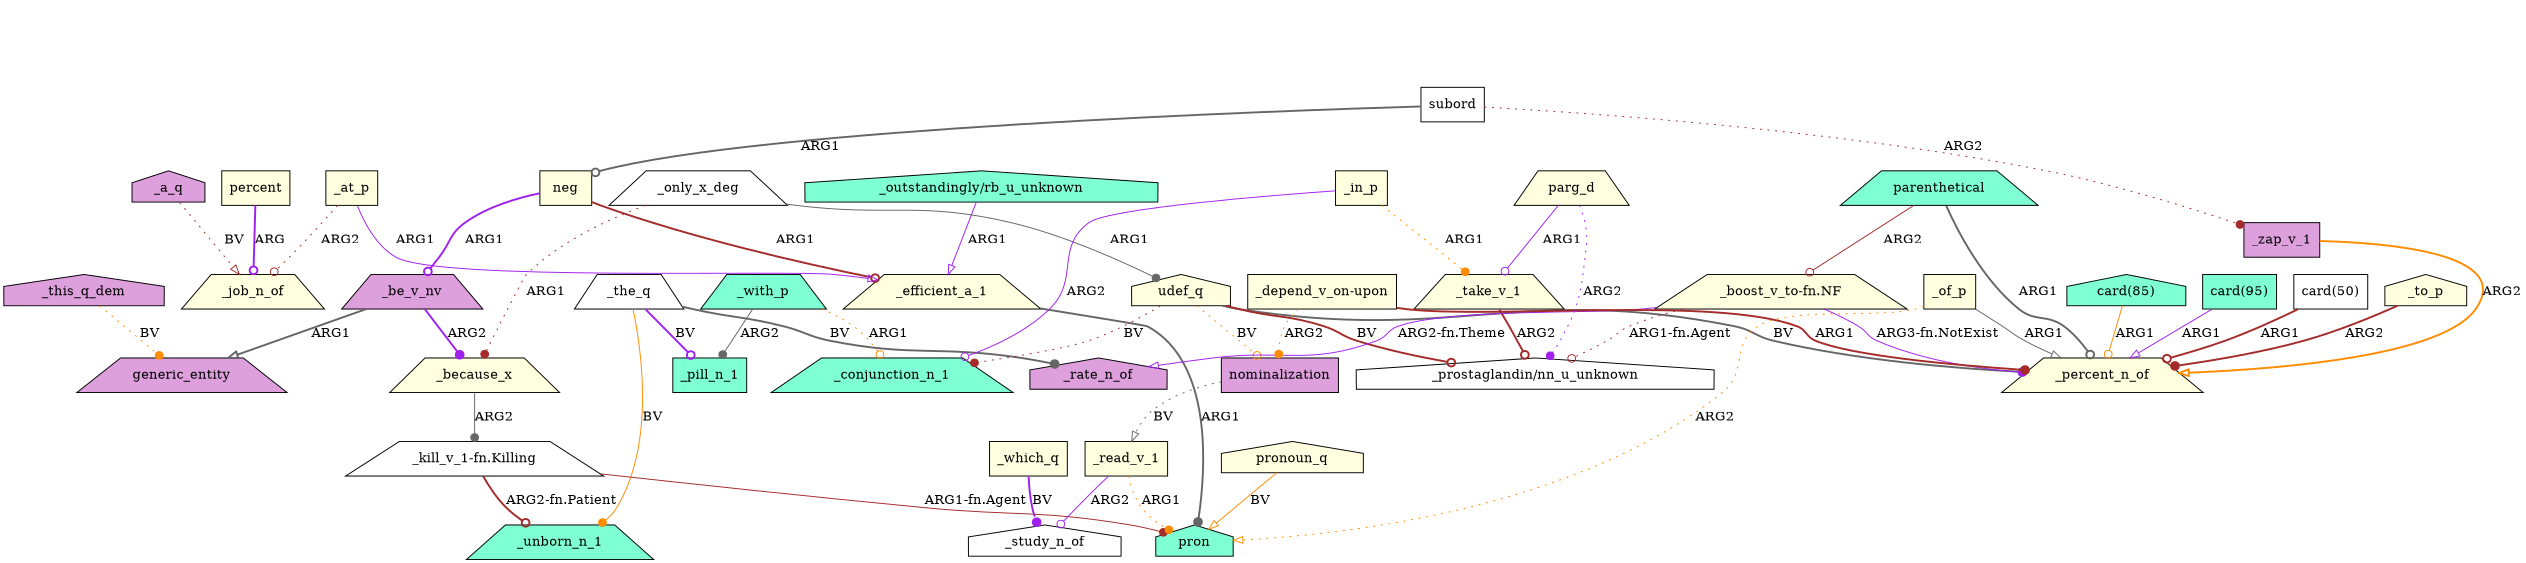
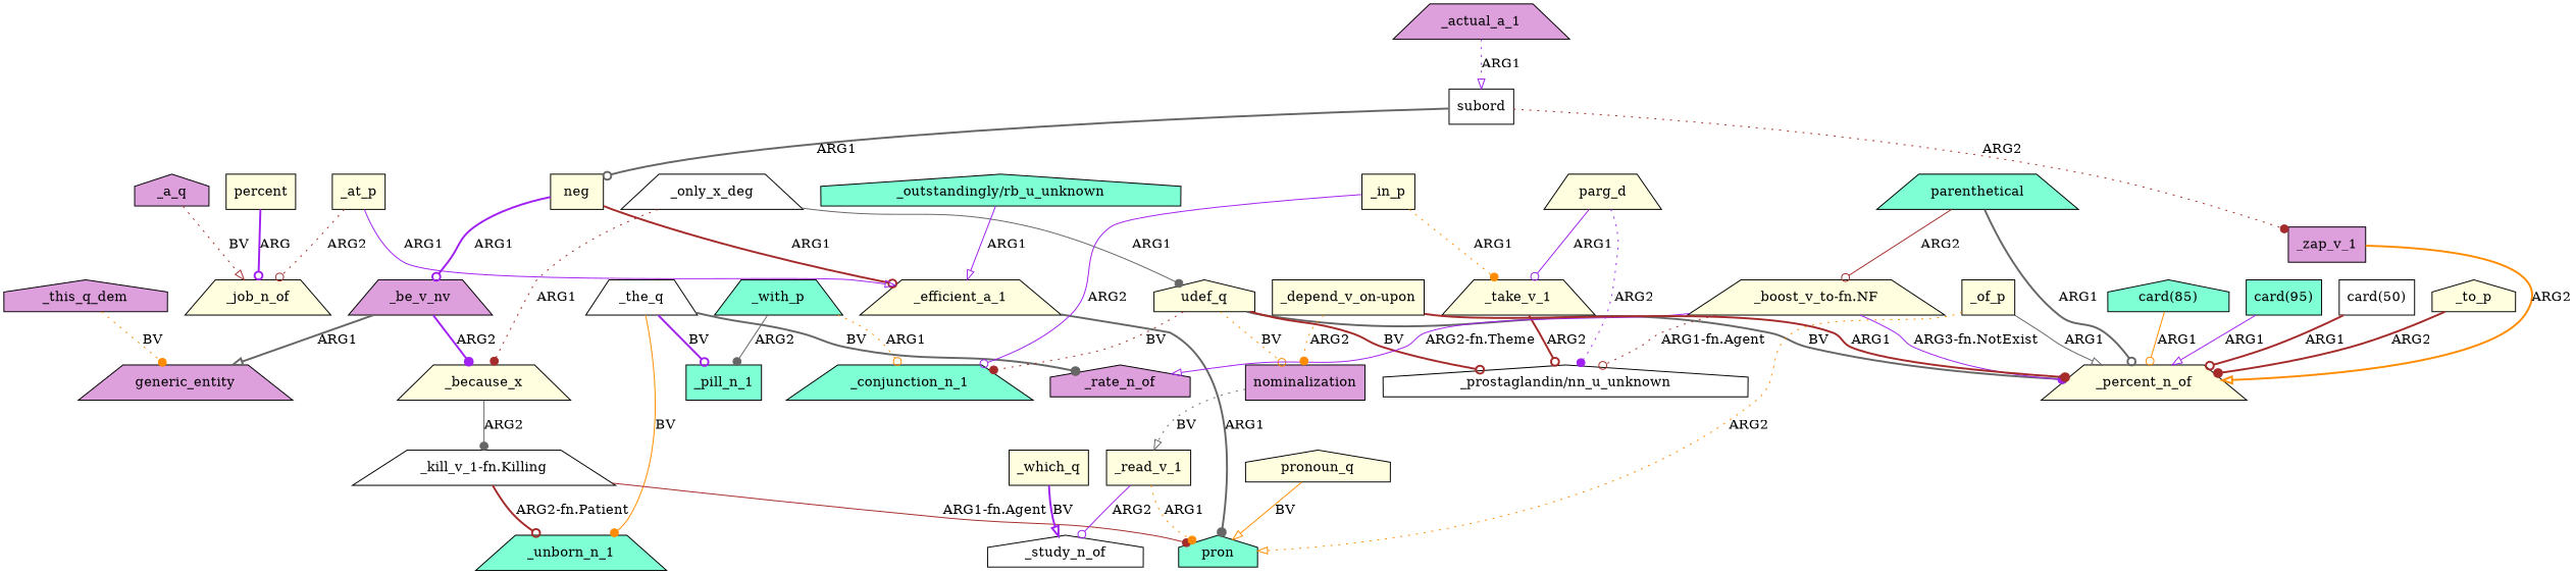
  digraph {
    node [fillcolor=lightyellow shape=trapezium style=filled]
    edge [arrowhead=odot color=purple style=bold]
    _the_q [fillcolor=white]
    _pill_n_1 [fillcolor=aquamarine shape=box]
    _unborn_n_1 [fillcolor=aquamarine]
    _rate_n_of [fillcolor=plum shape=house]
    _zap_v_1 [fillcolor=plum shape=box]
    _percent_n_of
    _only_x_deg [fillcolor=white]
    udef_q [shape=house]
    _because_x
    nominalization [fillcolor=plum shape=box]
    _conjunction_n_1 [fillcolor=aquamarine]
    "_prostaglandin/nn_u_unknown" [fillcolor=white shape=house]
    "_kill_v_1-fn.Killing" [fillcolor=white]
    _read_v_1 [shape=box]
    pron [fillcolor=aquamarine shape=house]
    _study_n_of [fillcolor=white shape=house]
    _efficient_a_1
    "card(85)" [fillcolor=aquamarine shape=house]
    "_outstandingly/rb_u_unknown" [fillcolor=aquamarine shape=house]
+   _actual_a_1 [fillcolor=plum]
    subord [fillcolor=white shape=box]
    neg [shape=box]
    _be_v_nv [fillcolor=plum]
    generic_entity [fillcolor=plum]
    _which_q [shape=box]
    _in_p [shape=box]
    _take_v_1
    _a_q [fillcolor=plum shape=house]
    _job_n_of
    "card(95)" [fillcolor=aquamarine shape=box]
    _with_p [fillcolor=aquamarine]
    "_boost_v_to-fn.NF"
    _at_p [shape=box]
    _of_p [shape=box]
    pronoun_q [shape=house]
    "card(50)" [fillcolor=white shape=box]
    _this_q_dem [fillcolor=plum shape=house]
    "_depend_v_on-upon" [shape=box]
    parenthetical [fillcolor=aquamarine]
    _to_p [shape=house]
    parg_d
    n42 [label=percent shape=box]
    _the_q -> _pill_n_1 [label=BV]
    _the_q -> _unborn_n_1 [arrowhead=dot color=darkorange label=BV style=solid]
    _the_q -> _rate_n_of [arrowhead=dot color=gray40 label=BV]
    _zap_v_1 -> _percent_n_of [arrowhead=onormal color=darkorange label=ARG2]
    _only_x_deg -> udef_q [arrowhead=dot color=gray40 label=ARG1 style=solid]
    _only_x_deg -> _because_x [arrowhead=dot color=brown label=ARG1 style=dotted]
    udef_q -> _percent_n_of [color=gray40 label=BV]
    udef_q -> nominalization [color=darkorange label=BV style=dotted]
    udef_q -> _conjunction_n_1 [arrowhead=dot color=brown label=BV style=dotted]
    udef_q -> "_prostaglandin/nn_u_unknown" [color=brown label=BV]
    _because_x -> "_kill_v_1-fn.Killing" [arrowhead=dot color=gray40 label=ARG2 style=solid]
    nominalization -> _read_v_1 [arrowhead=onormal color=gray40 label=BV style=dotted]
    "_kill_v_1-fn.Killing" -> _unborn_n_1 [color=brown label="ARG2-fn.Patient"]
    "_kill_v_1-fn.Killing" -> pron [arrowhead=dot color=brown label="ARG1-fn.Agent" style=solid]
    _read_v_1 -> pron [arrowhead=dot color=darkorange label=ARG1 style=dotted]
    _read_v_1 -> _study_n_of [label=ARG2 style=solid]
    _efficient_a_1 -> pron [arrowhead=dot color=gray40 label=ARG1]
    "card(85)" -> _percent_n_of [color=darkorange label=ARG1 style=solid]
    "_outstandingly/rb_u_unknown" -> _efficient_a_1 [arrowhead=onormal label=ARG1 style=solid]
+   _actual_a_1 -> subord [arrowhead=onormal label=ARG1 style=dotted]
    subord -> _zap_v_1 [arrowhead=dot color=brown label=ARG2 style=dotted]
    subord -> neg [color=gray40 label=ARG1]
    neg -> _efficient_a_1 [color=brown label=ARG1]
    neg -> _be_v_nv [label=ARG1]
    _be_v_nv -> _because_x [arrowhead=dot label=ARG2]
    _be_v_nv -> generic_entity [arrowhead=onormal color=gray40 label=ARG1]
-   _which_q -> _study_n_of [arrowhead=dot label=BV]
+   _which_q -> _study_n_of [arrowhead=onormal label=BV]
    _in_p -> _conjunction_n_1 [label=ARG2 style=solid]
    _in_p -> _take_v_1 [arrowhead=dot color=darkorange label=ARG1 style=dotted]
    _take_v_1 -> "_prostaglandin/nn_u_unknown" [color=brown label=ARG2]
    _a_q -> _job_n_of [arrowhead=onormal color=brown label=BV style=dotted]
    "card(95)" -> _percent_n_of [arrowhead=onormal label=ARG1 style=solid]
    _with_p -> _pill_n_1 [arrowhead=dot color=gray40 label=ARG2 style=solid]
    _with_p -> _conjunction_n_1 [color=darkorange label=ARG1 style=dotted]
    "_boost_v_to-fn.NF" -> _rate_n_of [arrowhead=onormal label="ARG2-fn.Theme" style=solid]
    "_boost_v_to-fn.NF" -> _percent_n_of [arrowhead=dot label="ARG3-fn.NotExist" style=solid]
    "_boost_v_to-fn.NF" -> "_prostaglandin/nn_u_unknown" [color=brown label="ARG1-fn.Agent" style=dotted]
    _at_p -> _efficient_a_1 [arrowhead=onormal label=ARG1 style=solid]
    _at_p -> _job_n_of [color=brown label=ARG2 style=dotted]
    _of_p -> _percent_n_of [arrowhead=onormal color=gray40 label=ARG1 style=solid]
    _of_p -> pron [arrowhead=onormal color=darkorange label=ARG2 style=dotted]
    pronoun_q -> pron [arrowhead=onormal color=darkorange label=BV style=solid]
    "card(50)" -> _percent_n_of [color=brown label=ARG1]
    _this_q_dem -> generic_entity [arrowhead=dot color=darkorange label=BV style=dotted]
    "_depend_v_on-upon" -> _percent_n_of [arrowhead=dot color=brown label=ARG1]
    "_depend_v_on-upon" -> nominalization [arrowhead=dot color=darkorange label=ARG2 style=dotted]
    parenthetical -> _percent_n_of [color=gray40 label=ARG1]
    parenthetical -> "_boost_v_to-fn.NF" [color=brown label=ARG2 style=solid]
    _to_p -> _percent_n_of [arrowhead=dot color=brown label=ARG2]
    parg_d -> "_prostaglandin/nn_u_unknown" [arrowhead=dot label=ARG2 style=dotted]
    parg_d -> _take_v_1 [label=ARG1 style=solid]
    n42 -> _job_n_of [label=ARG]
  }
